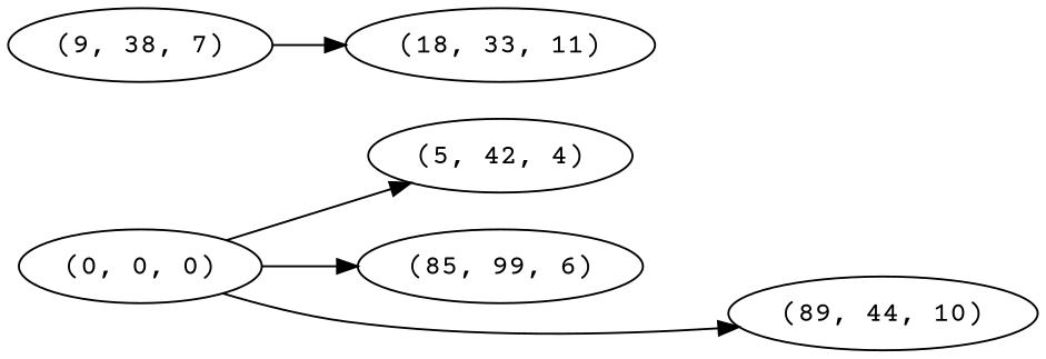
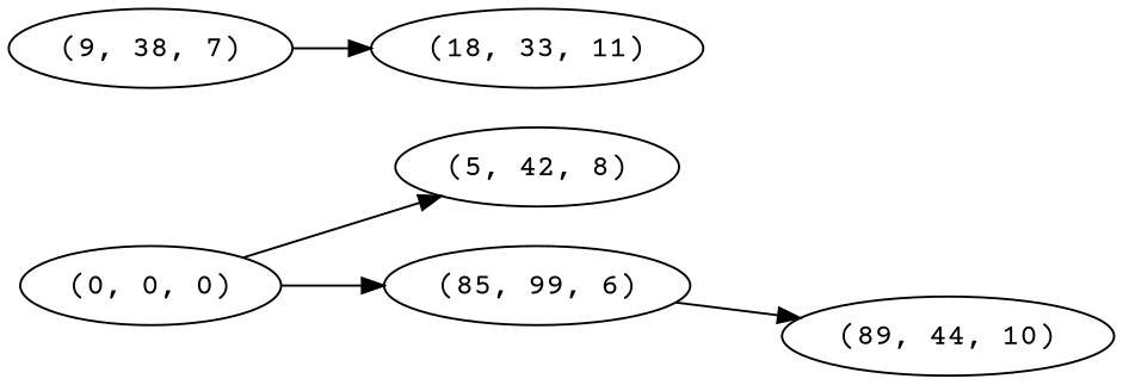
  digraph {
    fontname="Courier Prime"
    rankdir=LR
    node [fontname="Courier Prime"]
    edge [fontname="Courier Prime"]
    "(0, 0, 0)"
-   "(5, 42, 4)"
+   "(5, 42, 4)" [label="(5, 42, 8)"]
    "(85, 99, 6)"
    n4 [label="(89, 44, 10)"]
    "(9, 38, 7)"
    "(18, 33, 11)"
    "(0, 0, 0)" -> "(5, 42, 4)"
    "(0, 0, 0)" -> "(85, 99, 6)"
-   "(0, 0, 0)" -> n4
+   "(85, 99, 6)" -> n4
    "(9, 38, 7)" -> "(18, 33, 11)"
  }
